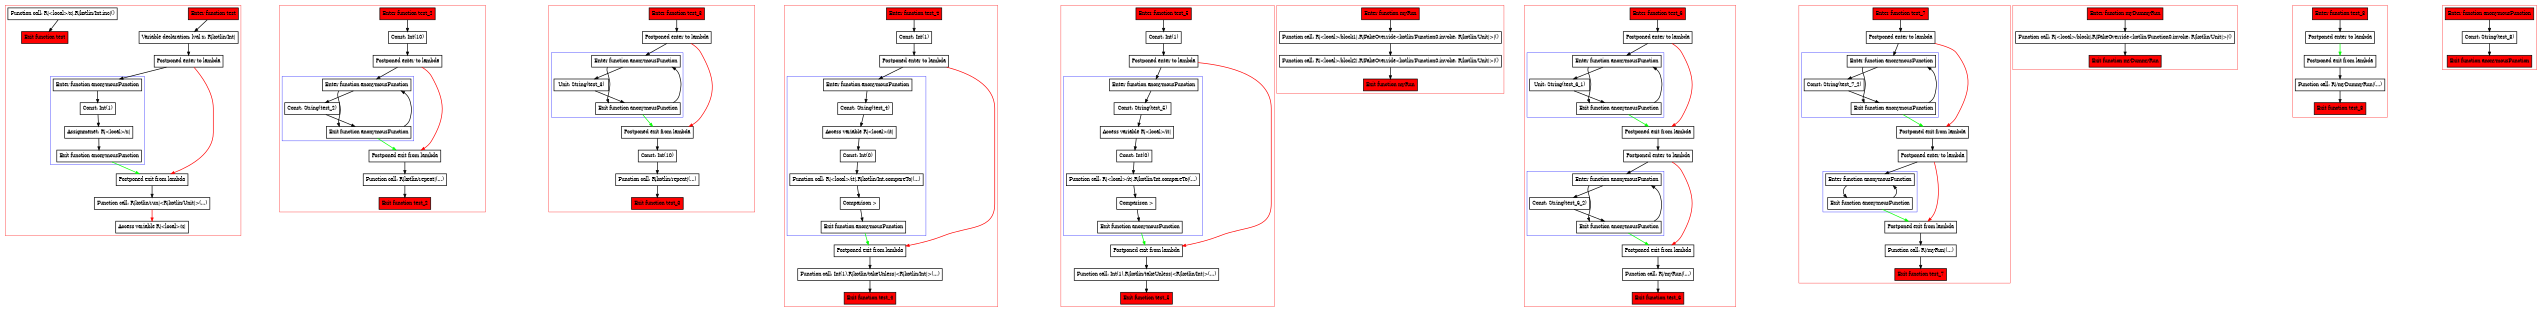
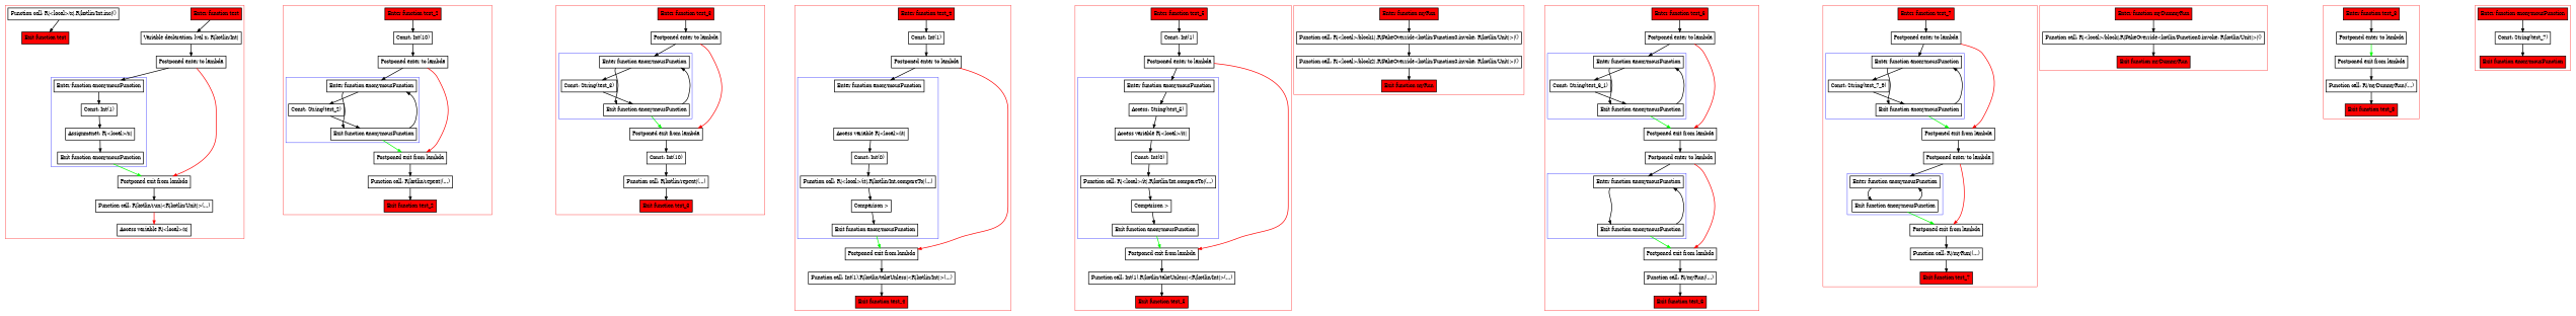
  digraph {
    nodesep=3
    node [penwidth=2 shape=box]
    edge [penwidth=2]
    n1 [label="Enter function anonymousFunction"]
    n2 [label="Const: Int(1)"]
    n3 [label="Assignmenet: R|<local>/x|"]
    n4 [label="Exit function anonymousFunction"]
    n5 [fillcolor=red label="Enter function test" style=filled]
    n6 [label="Variable declaration: lval x: R|kotlin/Int|"]
    n7 [label="Postponed enter to lambda"]
    n8 [label="Postponed exit from lambda"]
    n9 [label="Function call: R|kotlin/run|<R|kotlin/Unit|>(...)"]
    n10 [label="Access variable R|<local>/x|"]
    n11 [label="Function call: R|<local>/x|.R|kotlin/Int.inc|()"]
    n12 [fillcolor=red label="Exit function test" style=filled]
    n13 [label="Enter function anonymousFunction"]
    n14 [label="Const: String(test_2)"]
    n15 [label="Exit function anonymousFunction"]
    n16 [fillcolor=red label="Enter function test_2" style=filled]
    n17 [label="Const: Int(10)"]
    n18 [label="Postponed enter to lambda"]
    n19 [label="Postponed exit from lambda"]
    n20 [label="Function call: R|kotlin/repeat|(...)"]
    n21 [fillcolor=red label="Exit function test_2" style=filled]
    n22 [label="Enter function anonymousFunction"]
-   n23 [label="Unit: String(test_3)"]
+   n23 [label="Const: String(test_3)"]
    n24 [label="Exit function anonymousFunction"]
    n25 [fillcolor=red label="Enter function test_3" style=filled]
    n26 [label="Postponed enter to lambda"]
    n27 [label="Postponed exit from lambda"]
    n28 [label="Const: Int(10)"]
    n29 [label="Function call: R|kotlin/repeat|(...)"]
    n30 [fillcolor=red label="Exit function test_3" style=filled]
    n31 [label="Enter function anonymousFunction"]
-   n32 [label="Const: String(test_4)"]
    n33 [label="Access variable R|<local>/it|"]
    n34 [label="Const: Int(0)"]
    n35 [label="Function call: R|<local>/it|.R|kotlin/Int.compareTo|(...)"]
    n36 [label="Comparison >"]
    n37 [label="Exit function anonymousFunction"]
    n38 [fillcolor=red label="Enter function test_4" style=filled]
    n39 [label="Const: Int(1)"]
    n40 [label="Postponed enter to lambda"]
    n41 [label="Postponed exit from lambda"]
    n42 [label="Function call: Int(1).R|kotlin/takeUnless|<R|kotlin/Int|>(...)"]
    n43 [fillcolor=red label="Exit function test_4" style=filled]
    n44 [label="Enter function anonymousFunction"]
-   n45 [label="Const: String(test_5)"]
+   n45 [label="Access: String(test_5)"]
    n46 [label="Access variable R|<local>/it|"]
    n47 [label="Const: Int(0)"]
    n48 [label="Function call: R|<local>/it|.R|kotlin/Int.compareTo|(...)"]
    n49 [label="Comparison >"]
    n50 [label="Exit function anonymousFunction"]
    n51 [fillcolor=red label="Enter function test_5" style=filled]
    n52 [label="Const: Int(1)"]
    n53 [label="Postponed enter to lambda"]
    n54 [label="Postponed exit from lambda"]
    n55 [label="Function call: Int(1).R|kotlin/takeUnless|<R|kotlin/Int|>(...)"]
    n56 [fillcolor=red label="Exit function test_5" style=filled]
    n57 [fillcolor=red label="Enter function myRun" style=filled]
    n58 [label="Function call: R|<local>/block1|.R|FakeOverride<kotlin/Function0.invoke: R|kotlin/Unit|>|()"]
    n59 [label="Function call: R|<local>/block2|.R|FakeOverride<kotlin/Function0.invoke: R|kotlin/Unit|>|()"]
    n60 [fillcolor=red label="Exit function myRun" style=filled]
    n61 [label="Enter function anonymousFunction"]
-   n62 [label="Unit: String(test_6_1)"]
+   n62 [label="Const: String(test_6_1)"]
    n63 [label="Exit function anonymousFunction"]
    n64 [label="Enter function anonymousFunction"]
-   n65 [label="Const: String(test_6_2)"]
    n66 [label="Exit function anonymousFunction"]
    n67 [fillcolor=red label="Enter function test_6" style=filled]
    n68 [label="Postponed enter to lambda"]
    n69 [label="Postponed exit from lambda"]
    n70 [label="Postponed enter to lambda"]
    n71 [label="Postponed exit from lambda"]
    n72 [label="Function call: R|/myRun|(...)"]
    n73 [fillcolor=red label="Exit function test_6" style=filled]
    n74 [label="Enter function anonymousFunction"]
-   n75 [label="Const: String(test_7_2)"]
+   n75 [label="Const: String(test_7_9)"]
    n76 [label="Exit function anonymousFunction"]
    n77 [label="Enter function anonymousFunction"]
    n78 [label="Exit function anonymousFunction"]
    n79 [fillcolor=red label="Enter function test_7" style=filled]
    n80 [label="Postponed enter to lambda"]
    n81 [label="Postponed exit from lambda"]
    n82 [label="Postponed enter to lambda"]
    n83 [label="Postponed exit from lambda"]
    n84 [label="Function call: R|/myRun|(...)"]
    n85 [fillcolor=red label="Exit function test_7" style=filled]
    n86 [fillcolor=red label="Enter function myDummyRun" style=filled]
    n87 [label="Function call: R|<local>/block|.R|FakeOverride<kotlin/Function0.invoke: R|kotlin/Unit|>|()"]
    n88 [fillcolor=red label="Exit function myDummyRun" style=filled]
    n89 [fillcolor=red label="Enter function test_8" style=filled]
    n90 [label="Postponed enter to lambda"]
    n91 [label="Postponed exit from lambda"]
    n92 [label="Function call: R|/myDummyRun|(...)"]
    n93 [fillcolor=red label="Exit function test_8" style=filled]
    n94 [fillcolor=red label="Enter function anonymousFunction" style=filled]
-   n95 [label="Const: String(test_8)"]
+   n95 [label="Const: String(test_7)"]
    n96 [fillcolor=red label="Exit function anonymousFunction" style=filled]
    subgraph cluster_1 {
      color=red
      n5
      n6
      n7
      n8
      n9
      n10
      n11
      n12
      subgraph cluster_2 {
        color=blue
        n1
        n2
        n3
        n4
      }
    }
    subgraph cluster_3 {
      color=red
      n16
      n17
      n18
      n19
      n20
      n21
      subgraph cluster_4 {
        color=blue
        n13
        n14
        n15
      }
    }
    subgraph cluster_5 {
      color=red
      n25
      n26
      n27
      n28
      n29
      n30
      subgraph cluster_6 {
        color=blue
        n22
        n23
        n24
      }
    }
    subgraph cluster_7 {
      color=red
      n38
      n39
      n40
      n41
      n42
      n43
      subgraph cluster_8 {
        color=blue
        n31
-       n32
        n33
        n34
        n35
        n36
        n37
      }
    }
    subgraph cluster_9 {
      color=red
      n51
      n52
      n53
      n54
      n55
      n56
      subgraph cluster_10 {
        color=blue
        n44
        n45
        n46
        n47
        n48
        n49
        n50
      }
    }
    subgraph cluster_11 {
      color=red
      n57
      n58
      n59
      n60
    }
    subgraph cluster_12 {
      color=red
      n67
      n68
      n69
      n70
      n71
      n72
      n73
      subgraph cluster_13 {
        color=blue
        n61
        n62
        n63
      }
      subgraph cluster_14 {
        color=blue
        n64
-       n65
        n66
      }
    }
    subgraph cluster_15 {
      color=red
      n79
      n80
      n81
      n82
      n83
      n84
      n85
      subgraph cluster_16 {
        color=blue
        n74
        n75
        n76
      }
      subgraph cluster_17 {
        color=blue
        n77
        n78
      }
    }
    subgraph cluster_18 {
      color=red
      n86
      n87
      n88
    }
    subgraph cluster_19 {
      color=red
      n89
      n90
      n91
      n92
      n93
    }
    subgraph cluster_20 {
      color=red
      n94
      n95
      n96
    }
    n1 -> n2
    n2 -> n3
    n3 -> n4
    n4 -> n8 [color=green]
    n5 -> n6
    n6 -> n7
    n7 -> n1
    n7 -> n8 [color=red]
    n8 -> n9
    n9 -> n10 [color=red]
    n11 -> n12
    n13 -> n14
    n13 -> n15
    n14 -> n15
    n15 -> n13
    n15 -> n19 [color=green]
    n16 -> n17
    n17 -> n18
    n18 -> n13
    n18 -> n19 [color=red]
    n19 -> n20
    n20 -> n21
    n22 -> n23
    n22 -> n24
    n23 -> n24
    n24 -> n22
    n24 -> n27 [color=green]
    n25 -> n26
    n26 -> n22
    n26 -> n27 [color=red]
    n27 -> n28
    n28 -> n29
    n29 -> n30
-   n31 -> n32
-   n32 -> n33
    n33 -> n34
    n34 -> n35
    n35 -> n36
    n36 -> n37
    n37 -> n41 [color=green]
    n38 -> n39
    n39 -> n40
    n40 -> n31
    n40 -> n41 [color=red]
    n41 -> n42
    n42 -> n43
    n44 -> n45
    n45 -> n46
    n46 -> n47
    n47 -> n48
    n48 -> n49
    n49 -> n50
    n50 -> n54 [color=green]
    n51 -> n52
    n52 -> n53
    n53 -> n44
    n53 -> n54 [color=red]
    n54 -> n55
    n55 -> n56
    n57 -> n58
    n58 -> n59
    n59 -> n60
    n61 -> n62
    n61 -> n63
    n62 -> n63
    n63 -> n61
    n63 -> n69 [color=green]
-   n64 -> n65
    n64 -> n66
-   n65 -> n66
    n66 -> n64
    n66 -> n71 [color=green]
    n67 -> n68
    n68 -> n61
    n68 -> n69 [color=red]
    n69 -> n70
    n70 -> n64
    n70 -> n71 [color=red]
    n71 -> n72
    n72 -> n73
    n74 -> n75
    n74 -> n76
    n75 -> n76
    n76 -> n74
    n76 -> n81 [color=green]
    n77 -> n78
    n78 -> n77
    n78 -> n83 [color=green]
    n79 -> n80
    n80 -> n74
    n80 -> n81 [color=red]
    n81 -> n82
    n82 -> n77
    n82 -> n83 [color=red]
    n83 -> n84
    n84 -> n85
    n86 -> n87
    n87 -> n88
    n89 -> n90
    n90 -> n91 [color=green]
    n91 -> n92
    n92 -> n93
    n94 -> n95
    n95 -> n96
  }
